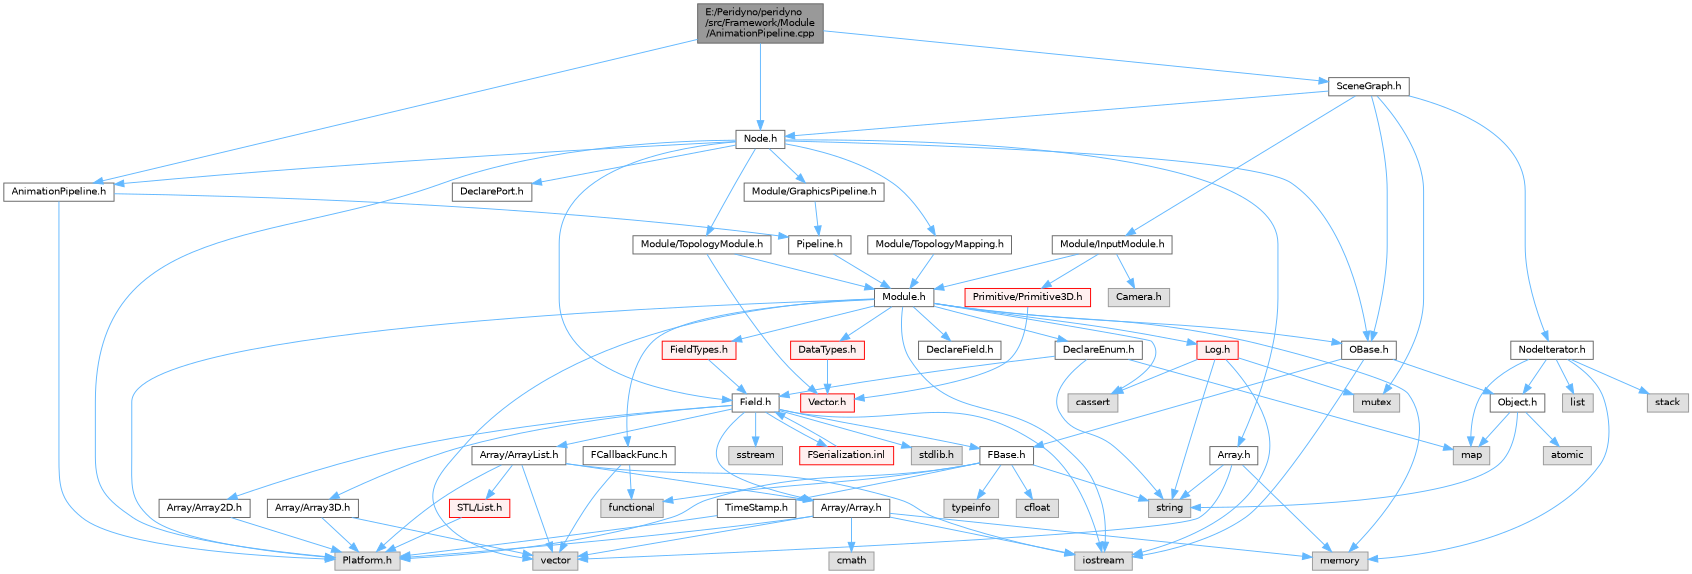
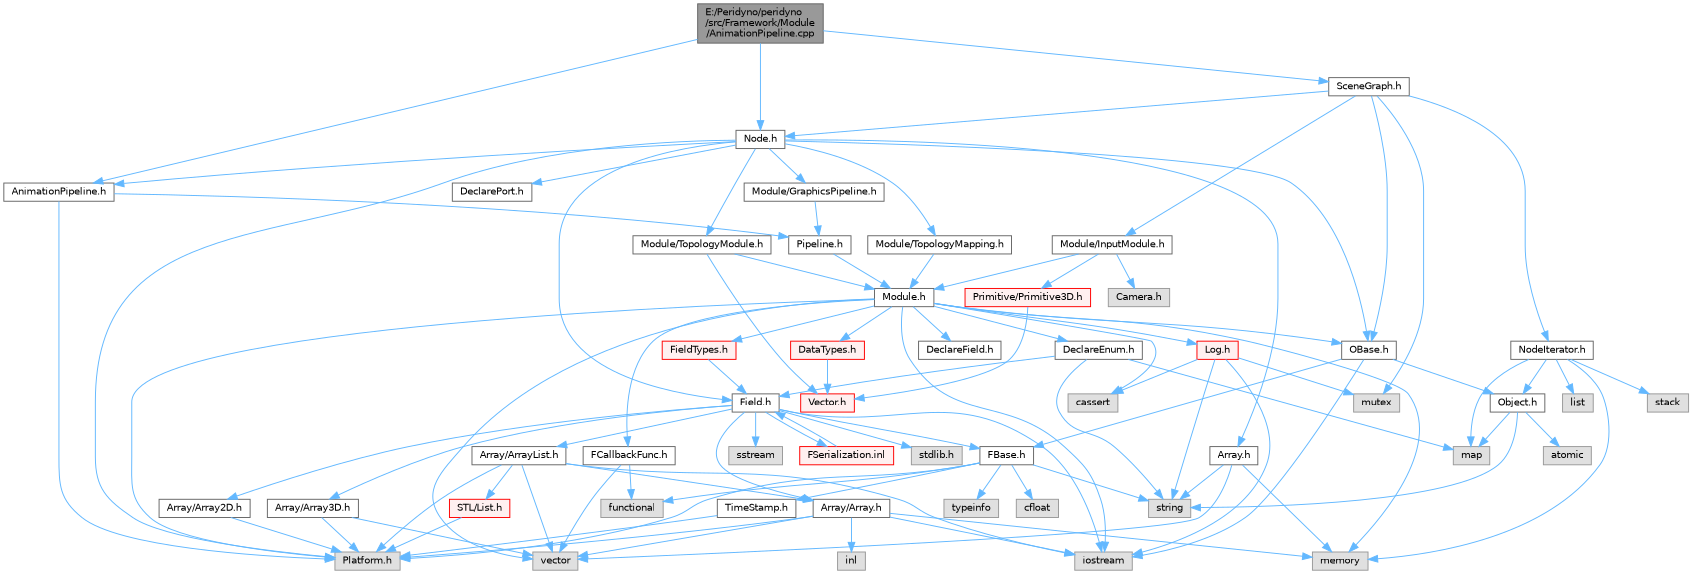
  digraph {
    node [color=grey40 fillcolor=white fontname=Helvetica fontsize=10 shape=box style=filled]
    edge [color=steelblue1 fontname=Helvetica fontsize=10 labelfontname=Helvetica labelfontsize=10 style=solid]
    n1 [color=gray40 fillcolor=grey60 fontcolor=black height=0.2 label="E:/Peridyno/peridyno\l/src/Framework/Module\l/AnimationPipeline.cpp" width=0.4]
    n2 [height=0.2 label="AnimationPipeline.h" width=0.4]
    n3 [height=0.2 label="Node.h" width=0.4]
    n4 [height=0.2 label="SceneGraph.h" width=0.4]
    n5 [height=0.2 label="Pipeline.h" width=0.4]
    n6 [color=grey60 fillcolor="#E0E0E0" height=0.2 label="Platform.h" width=0.4]
    n7 [height=0.2 label="OBase.h" width=0.4]
    n8 [height=0.2 label="Field.h" width=0.4]
    n9 [height=0.2 label="DeclarePort.h" width=0.4]
    n10 [height=0.2 label="Array.h" width=0.4]
    n11 [height=0.2 label="Module/TopologyModule.h" width=0.4]
    n12 [height=0.2 label="Module/TopologyMapping.h" width=0.4]
    n13 [height=0.2 label="Module/GraphicsPipeline.h" width=0.4]
    n14 [color=grey60 fillcolor="#E0E0E0" height=0.2 label=mutex width=0.4]
    n15 [height=0.2 label="NodeIterator.h" width=0.4]
    n16 [height=0.2 label="Module/InputModule.h" width=0.4]
    n17 [height=0.2 label="Module.h" width=0.4]
    n18 [color=grey60 fillcolor="#E0E0E0" height=0.2 label=memory width=0.4]
    n19 [color=grey60 fillcolor="#E0E0E0" height=0.2 label=vector width=0.4]
    n20 [color=grey60 fillcolor="#E0E0E0" height=0.2 label=cassert width=0.4]
    n21 [color=grey60 fillcolor="#E0E0E0" height=0.2 label=iostream width=0.4]
    n22 [color=red fillcolor="#FFF0F0" height=0.2 label="Log.h" width=0.4]
    n23 [color=red fillcolor="#FFF0F0" height=0.2 label="DataTypes.h" width=0.4]
    n24 [height=0.2 label="DeclareEnum.h" width=0.4]
    n25 [height=0.2 label="DeclareField.h" width=0.4]
    n26 [height=0.2 label="FCallbackFunc.h" width=0.4]
    n27 [color=red fillcolor="#FFF0F0" height=0.2 label="FieldTypes.h" width=0.4]
    n28 [height=0.2 label="FBase.h" width=0.4]
    n29 [height=0.2 label="Object.h" width=0.4]
    n30 [color=grey60 fillcolor="#E0E0E0" height=0.2 label=string width=0.4]
    n31 [color=red fillcolor="#FFF0F0" height=0.2 label="Vector.h" width=0.4]
    n32 [color=grey60 fillcolor="#E0E0E0" height=0.2 label=map width=0.4]
    n33 [color=grey60 fillcolor="#E0E0E0" height=0.2 label=functional width=0.4]
    n34 [height=0.2 label="TimeStamp.h" width=0.4]
    n35 [color=grey60 fillcolor="#E0E0E0" height=0.2 label=typeinfo width=0.4]
    n36 [color=grey60 fillcolor="#E0E0E0" height=0.2 label=cfloat width=0.4]
    n37 [color=grey60 fillcolor="#E0E0E0" height=0.2 label=atomic width=0.4]
    n38 [color=grey60 fillcolor="#E0E0E0" height=0.2 label="stdlib.h" width=0.4]
    n39 [color=grey60 fillcolor="#E0E0E0" height=0.2 label=sstream width=0.4]
    n40 [height=0.2 label="Array/Array.h" width=0.4]
    n41 [height=0.2 label="Array/Array2D.h" width=0.4]
    n42 [height=0.2 label="Array/Array3D.h" width=0.4]
    n43 [height=0.2 label="Array/ArrayList.h" width=0.4]
    n44 [color=red fillcolor="#FFF0F0" height=0.2 label="FSerialization.inl" width=0.4]
-   n45 [color=grey60 fillcolor="#E0E0E0" height=0.2 label=cmath width=0.4]
+   n45 [color=grey60 fillcolor="#E0E0E0" height=0.2 label=inl width=0.4]
    n46 [color=red fillcolor="#FFF0F0" height=0.2 label="STL/List.h" width=0.4]
    n47 [color=grey60 fillcolor="#E0E0E0" height=0.2 label=stack width=0.4]
    n48 [color=grey60 fillcolor="#E0E0E0" height=0.2 label=list width=0.4]
    n49 [color=grey60 fillcolor="#E0E0E0" height=0.2 label="Camera.h" width=0.4]
    n50 [color=red fillcolor="#FFF0F0" height=0.2 label="Primitive/Primitive3D.h" width=0.4]
    n1 -> n2
    n1 -> n3
    n1 -> n4
    n2 -> n5
    n2 -> n6
    n3 -> n2
    n3 -> n6
    n3 -> n7
    n3 -> n8
    n3 -> n9
    n3 -> n10
    n3 -> n11
    n3 -> n12
    n3 -> n13
    n4 -> n3
    n4 -> n7
    n4 -> n14
    n4 -> n15
    n4 -> n16
    n5 -> n17
    n7 -> n21
    n7 -> n28
    n7 -> n29
    n8 -> n21
    n8 -> n28
    n8 -> n38
    n8 -> n39
    n8 -> n40
    n8 -> n41
    n8 -> n42
    n8 -> n43
    n8 -> n44
    n10 -> n18
    n10 -> n19
    n10 -> n30
    n11 -> n17
    n11 -> n31
    n12 -> n17
    n13 -> n5
    n15 -> n18
    n15 -> n29
    n15 -> n32
    n15 -> n47
    n15 -> n48
    n16 -> n17
    n16 -> n49
    n16 -> n50
    n17 -> n6
    n17 -> n7
    n17 -> n18
    n17 -> n19
    n17 -> n20
    n17 -> n21
    n17 -> n22
    n17 -> n23
    n17 -> n24
    n17 -> n25
    n17 -> n26
    n17 -> n27
    n22 -> n14
    n22 -> n20
    n22 -> n21
    n22 -> n30
    n23 -> n31
    n24 -> n8
    n24 -> n30
    n24 -> n32
    n26 -> n19
    n26 -> n33
    n27 -> n8
    n28 -> n6
    n28 -> n30
    n28 -> n33
    n28 -> n34
    n28 -> n35
    n28 -> n36
    n29 -> n30
    n29 -> n32
    n29 -> n37
    n34 -> n6
    n40 -> n6
    n40 -> n18
    n40 -> n19
    n40 -> n21
    n40 -> n45
    n41 -> n6
    n42 -> n6
    n42 -> n19
    n43 -> n6
    n43 -> n19
    n43 -> n21
    n43 -> n40
    n43 -> n46
    n44 -> n8
    n46 -> n6
    n50 -> n31
  }
